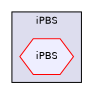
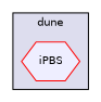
  digraph {
    compound=true
    n1 [fillcolor="#eeeeff" fontname=Helvetica fontsize=10 label=iPBS pencolor=black shape=hexagon style=filled color=red]
    subgraph cluster_1 {
      bgcolor="#ddddee"
      fontname=Helvetica
      fontsize=10
-     label=iPBS
+     label=dune
      pencolor=black
      n1
    }
  }
